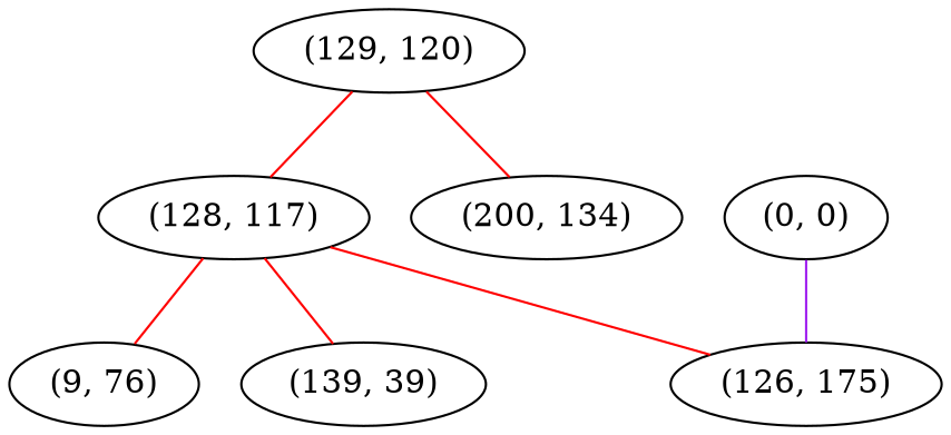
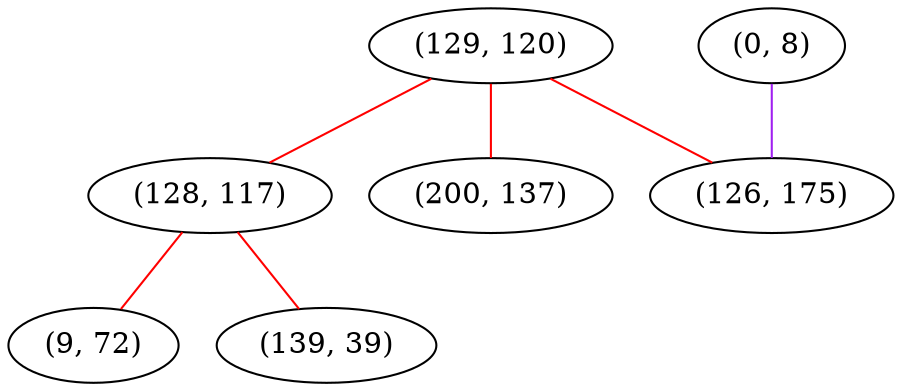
  graph {
    edge [color=red weight=1]
    "(129, 120)"
    "(128, 117)"
    "(126, 175)"
-   "(200, 134)"
-   "(9, 76)"
+   "(200, 134)" [label="(200, 137)"]
+   "(9, 76)" [label="(9, 72)"]
    n6 [label="(139, 39)"]
-   "(0, 0)"
+   "(0, 0)" [label="(0, 8)"]
    "(129, 120)" -- "(128, 117)"
-   "(128, 117)" -- "(126, 175)"
+   "(129, 120)" -- "(126, 175)"
    "(129, 120)" -- "(200, 134)"
    "(128, 117)" -- "(9, 76)"
    "(128, 117)" -- n6
    "(0, 0)" -- "(126, 175)" [color=purple weight=4]
  }
